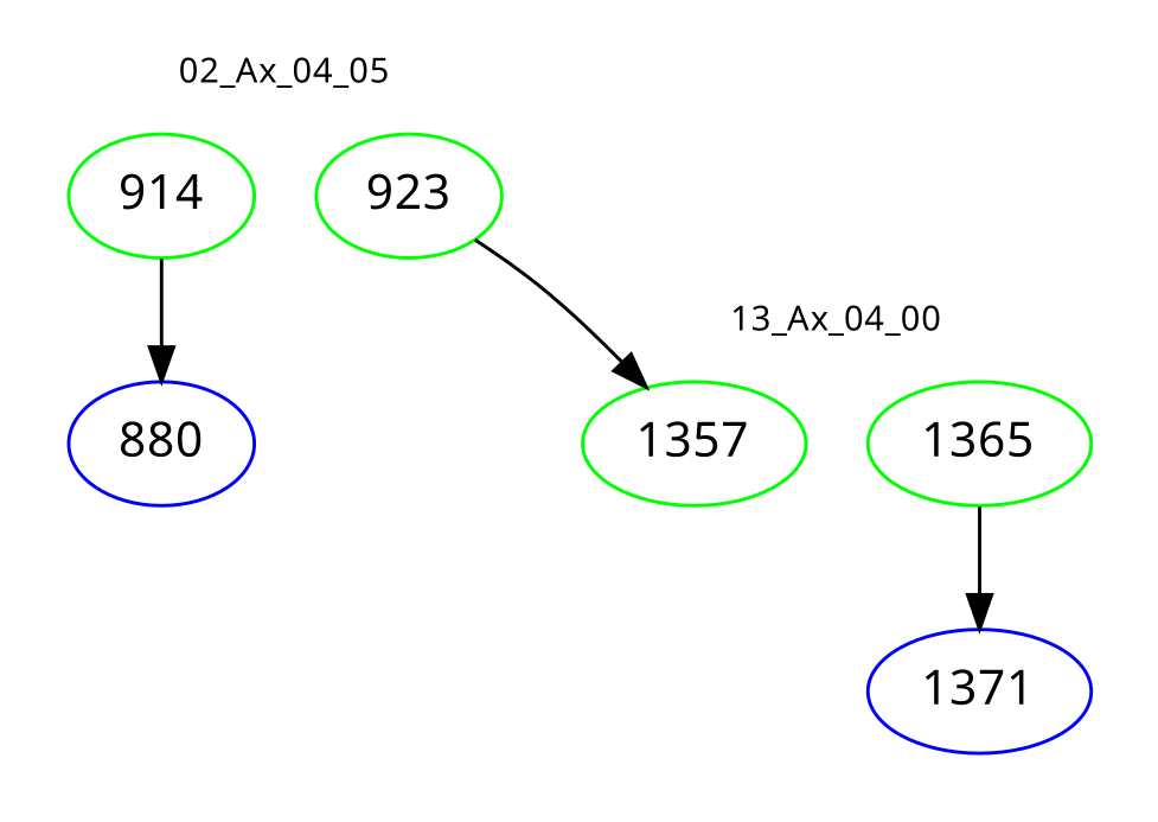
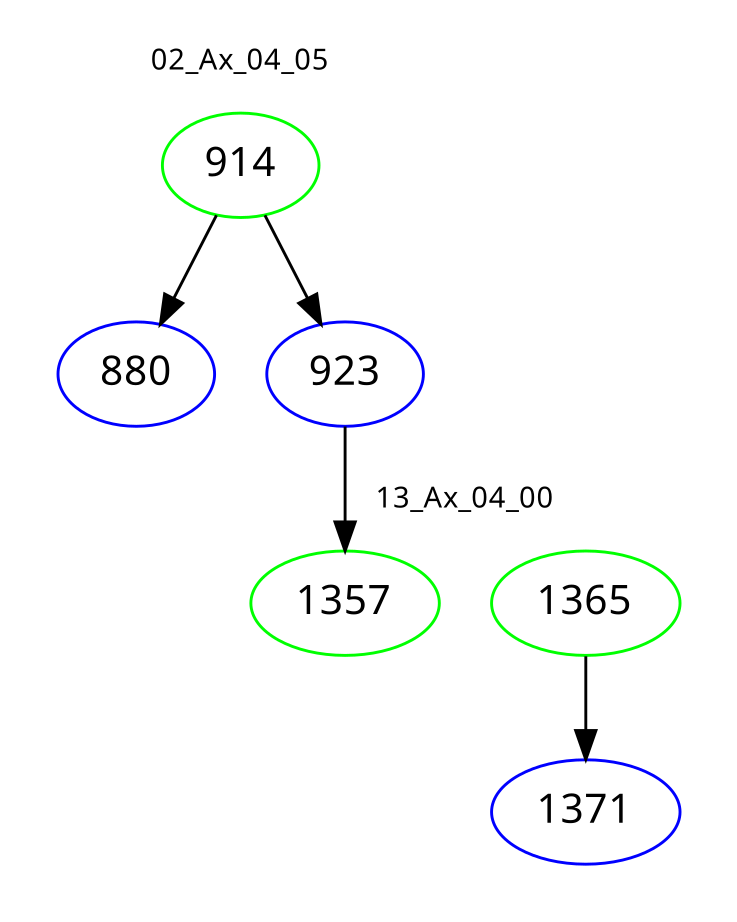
  digraph {
    fontname="Noto Sans"
    node [color=green fontname="Noto Sans"]
    edge [color=black fontname="Noto Sans"]
    n1 [label=914]
    n2 [color=blue label=880]
-   n3 [label=923]
+   n3 [color=blue label=923]
    n4 [label=1365]
    n5 [label=1357]
    n6 [color=blue label=1371]
    subgraph cluster_1 {
      color=white
      fontsize=10
      label="02_Ax_04_05"
      n1
      n2
      n3
    }
    subgraph cluster_2 {
      color=white
      fontsize=10
      label="13_Ax_04_00"
      n4
      n5
      n6
    }
    n1 -> n2
+   n1 -> n3
    n3 -> n5
    n4 -> n6
  }
